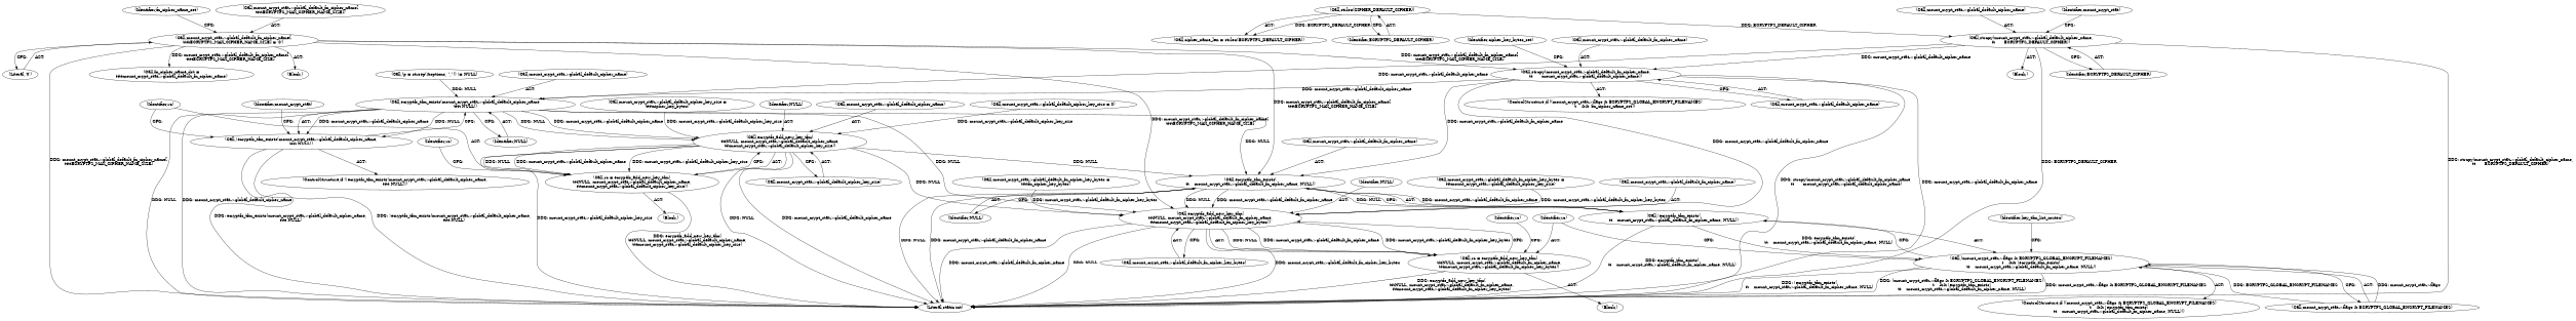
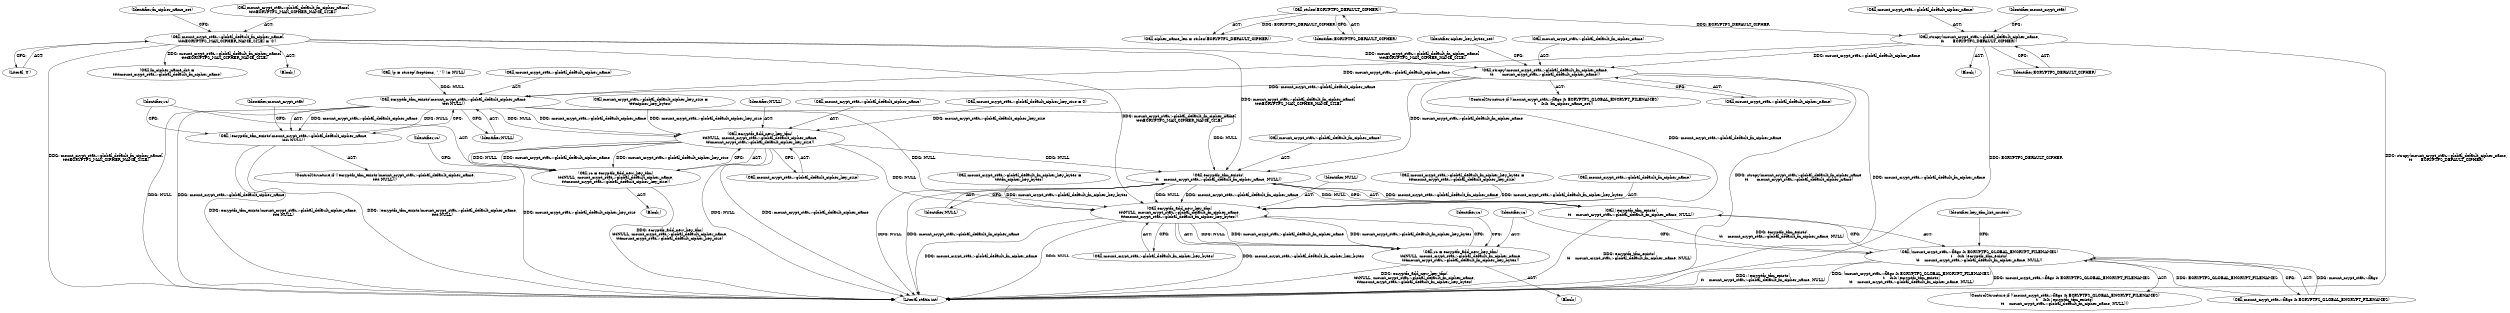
  digraph {
    n1 [label="(Call,strcpy(mount_crypt_stat->global_default_fn_cipher_name,\n\t\t       mount_crypt_stat->global_default_cipher_name))"]
    n2 [label="(Call,ecryptfs_tfm_exists(mount_crypt_stat->global_default_cipher_name,\n\t\t\t\t NULL))"]
    n3 [label="(Call,ecryptfs_tfm_exists(\n\t\t    mount_crypt_stat->global_default_fn_cipher_name, NULL))"]
    n4 [label="(Call,ecryptfs_add_new_key_tfm(\n\t\t\tNULL, mount_crypt_stat->global_default_fn_cipher_name,\n\t\t\tmount_crypt_stat->global_default_fn_cipher_key_bytes))"]
    n5 [label="(ControlStructure,if ((mount_crypt_stat->flags & ECRYPTFS_GLOBAL_ENCRYPT_FILENAMES)\n\t    && !fn_cipher_name_set))"]
    n6 [label="(Literal,static int)"]
    n7 [label="(Call,mount_crypt_stat->global_default_cipher_name)"]
    n8 [label="(Call,!ecryptfs_tfm_exists(mount_crypt_stat->global_default_cipher_name,\n\t\t\t\t NULL))"]
    n9 [label="(Call,ecryptfs_add_new_key_tfm(\n\t\t\tNULL, mount_crypt_stat->global_default_cipher_name,\n\t\t\tmount_crypt_stat->global_default_cipher_key_size))"]
    n10 [label="(Identifier,NULL)"]
    n11 [label="(Call,!ecryptfs_tfm_exists(\n\t\t    mount_crypt_stat->global_default_fn_cipher_name, NULL))"]
    n12 [label="(Identifier,NULL)"]
    n13 [label="(Call,rc = ecryptfs_add_new_key_tfm(\n\t\t\tNULL, mount_crypt_stat->global_default_fn_cipher_name,\n\t\t\tmount_crypt_stat->global_default_fn_cipher_key_bytes))"]
    n14 [label="(Call,mount_crypt_stat->global_default_fn_cipher_key_bytes)"]
    n15 [label="(Call,mount_crypt_stat->global_default_fn_cipher_name[\n\t\t\t\tECRYPTFS_MAX_CIPHER_NAME_SIZE] = '\0')"]
    n16 [label="(Literal,'\0')"]
    n17 [label="(Call,fn_cipher_name_dst =\n\t\t\t\tmount_crypt_stat->global_default_fn_cipher_name)"]
    n18 [label="(Block,)"]
    n19 [label="(Call,strcpy(mount_crypt_stat->global_default_cipher_name,\n\t\t       ECRYPTFS_DEFAULT_CIPHER))"]
    n20 [label="(Identifier,ECRYPTFS_DEFAULT_CIPHER)"]
    n21 [label="(Block,)"]
-   n22 [label="(Call,strlen(CIPHER_DEFAULT_CIPHER))"]
+   n22 [label="(Call,strlen(ECRYPTFS_DEFAULT_CIPHER))"]
    n23 [label="(Call,cipher_name_len = strlen(ECRYPTFS_DEFAULT_CIPHER))"]
    n24 [label="(Identifier,ECRYPTFS_DEFAULT_CIPHER)"]
    n25 [label="(ControlStructure,if (!ecryptfs_tfm_exists(mount_crypt_stat->global_default_cipher_name,\n\t\t\t\t NULL)))"]
    n26 [label="(Call,rc = ecryptfs_add_new_key_tfm(\n\t\t\tNULL, mount_crypt_stat->global_default_cipher_name,\n\t\t\tmount_crypt_stat->global_default_cipher_key_size))"]
    n27 [label="(Call,mount_crypt_stat->global_default_cipher_key_size)"]
    n28 [label="(Block,)"]
    n29 [label="(Call,(mount_crypt_stat->flags & ECRYPTFS_GLOBAL_ENCRYPT_FILENAMES)\n\t    && !ecryptfs_tfm_exists(\n\t\t    mount_crypt_stat->global_default_fn_cipher_name, NULL))"]
    n30 [label="(Call,mount_crypt_stat->flags & ECRYPTFS_GLOBAL_ENCRYPT_FILENAMES)"]
    n31 [label="(ControlStructure,if ((mount_crypt_stat->flags & ECRYPTFS_GLOBAL_ENCRYPT_FILENAMES)\n\t    && !ecryptfs_tfm_exists(\n\t\t    mount_crypt_stat->global_default_fn_cipher_name, NULL)))"]
    n32 [label="(Block,)"]
    n33 [label="(Identifier,cipher_key_bytes_set)"]
    n34 [label="(Identifier,key_tfm_list_mutex)"]
    n35 [label="(Identifier,rc)"]
    n36 [label="(Call,mount_crypt_stat->global_default_fn_cipher_name)"]
    n37 [label="(Call,mount_crypt_stat->global_default_fn_cipher_key_bytes =\n\t\t\t\tfn_cipher_key_bytes)"]
    n38 [label="(Call,mount_crypt_stat->global_default_cipher_key_size =\n\t\t\t\tcipher_key_bytes)"]
    n39 [label="(Call,mount_crypt_stat->global_default_cipher_name)"]
    n40 [label="(Identifier,fn_cipher_name_set)"]
    n41 [label="(Identifier,rc)"]
    n42 [label="(Call,mount_crypt_stat->global_default_fn_cipher_name)"]
    n43 [label="(Call,(p = strsep(&options, \",\")) != NULL)"]
    n44 [label="(Identifier,rc)"]
    n45 [label="(Identifier,rc)"]
    n46 [label="(Call,mount_crypt_stat->global_default_fn_cipher_name[\n\t\t\t\tECRYPTFS_MAX_CIPHER_NAME_SIZE])"]
    n47 [label="(Call,mount_crypt_stat->global_default_cipher_name)"]
    n48 [label="(Identifier,mount_crypt_stat)"]
    n49 [label="(Identifier,NULL)"]
    n50 [label="(Call,mount_crypt_stat->global_default_cipher_name)"]
    n51 [label="(Call,mount_crypt_stat->global_default_cipher_key_size = 0)"]
    n52 [label="(Identifier,mount_crypt_stat)"]
    n53 [label="(Identifier,NULL)"]
    n54 [label="(Call,mount_crypt_stat->global_default_fn_cipher_key_bytes =\n\t\t\tmount_crypt_stat->global_default_cipher_key_size)"]
    n55 [label="(Call,mount_crypt_stat->global_default_fn_cipher_name)"]
    n1 -> n2 [label="DDG: mount_crypt_stat->global_default_cipher_name"]
    n1 -> n3 [label="DDG: mount_crypt_stat->global_default_fn_cipher_name"]
    n1 -> n4 [label="DDG: mount_crypt_stat->global_default_fn_cipher_name"]
    n1 -> n5 [label="AST: "]
    n1 -> n6 [label="DDG: strcpy(mount_crypt_stat->global_default_fn_cipher_name,\n\t\t       mount_crypt_stat->global_default_cipher_name)"]
    n1 -> n6 [label="DDG: mount_crypt_stat->global_default_fn_cipher_name"]
    n1 -> n7 [label="CFG: "]
    n2 -> n3 [label="DDG: NULL"]
    n2 -> n4 [label="DDG: NULL"]
    n2 -> n6 [label="DDG: NULL"]
    n2 -> n6 [label="DDG: mount_crypt_stat->global_default_cipher_name"]
    n2 -> n8 [label="AST: "]
    n2 -> n8 [label="DDG: mount_crypt_stat->global_default_cipher_name"]
    n2 -> n8 [label="DDG: NULL"]
    n2 -> n9 [label="DDG: NULL"]
    n2 -> n9 [label="DDG: mount_crypt_stat->global_default_cipher_name"]
    n2 -> n10 [label="CFG: "]
    n3 -> n4 [label="DDG: NULL"]
    n3 -> n4 [label="DDG: mount_crypt_stat->global_default_fn_cipher_name"]
    n3 -> n6 [label="DDG: NULL"]
    n3 -> n6 [label="DDG: mount_crypt_stat->global_default_fn_cipher_name"]
    n3 -> n11 [label="AST: "]
    n3 -> n11 [label="DDG: mount_crypt_stat->global_default_fn_cipher_name"]
    n3 -> n11 [label="DDG: NULL"]
    n3 -> n12 [label="CFG: "]
    n4 -> n6 [label="DDG: mount_crypt_stat->global_default_fn_cipher_name"]
    n4 -> n6 [label="DDG: NULL"]
    n4 -> n6 [label="DDG: mount_crypt_stat->global_default_fn_cipher_key_bytes"]
    n4 -> n13 [label="AST: "]
    n4 -> n13 [label="DDG: NULL"]
    n4 -> n13 [label="DDG: mount_crypt_stat->global_default_fn_cipher_name"]
    n4 -> n13 [label="DDG: mount_crypt_stat->global_default_fn_cipher_key_bytes"]
    n4 -> n14 [label="CFG: "]
    n7 -> n1 [label="AST: "]
    n8 -> n2 [label="CFG: "]
    n8 -> n6 [label="DDG: ecryptfs_tfm_exists(mount_crypt_stat->global_default_cipher_name,\n\t\t\t\t NULL)"]
    n8 -> n6 [label="DDG: !ecryptfs_tfm_exists(mount_crypt_stat->global_default_cipher_name,\n\t\t\t\t NULL)"]
    n8 -> n25 [label="AST: "]
    n9 -> n3 [label="DDG: NULL"]
    n9 -> n4 [label="DDG: NULL"]
    n9 -> n6 [label="DDG: mount_crypt_stat->global_default_cipher_name"]
    n9 -> n6 [label="DDG: NULL"]
    n9 -> n6 [label="DDG: mount_crypt_stat->global_default_cipher_key_size"]
    n9 -> n26 [label="AST: "]
    n9 -> n26 [label="DDG: NULL"]
    n9 -> n26 [label="DDG: mount_crypt_stat->global_default_cipher_name"]
    n9 -> n26 [label="DDG: mount_crypt_stat->global_default_cipher_key_size"]
    n9 -> n27 [label="CFG: "]
    n10 -> n2 [label="AST: "]
    n11 -> n3 [label="CFG: "]
    n11 -> n6 [label="DDG: ecryptfs_tfm_exists(\n\t\t    mount_crypt_stat->global_default_fn_cipher_name, NULL)"]
    n11 -> n29 [label="AST: "]
    n11 -> n29 [label="DDG: ecryptfs_tfm_exists(\n\t\t    mount_crypt_stat->global_default_fn_cipher_name, NULL)"]
    n12 -> n3 [label="AST: "]
    n13 -> n4 [label="CFG: "]
    n13 -> n6 [label="DDG: ecryptfs_add_new_key_tfm(\n\t\t\tNULL, mount_crypt_stat->global_default_fn_cipher_name,\n\t\t\tmount_crypt_stat->global_default_fn_cipher_key_bytes)"]
    n13 -> n32 [label="AST: "]
    n14 -> n4 [label="AST: "]
    n15 -> n1 [label="DDG: mount_crypt_stat->global_default_fn_cipher_name[\n\t\t\t\tECRYPTFS_MAX_CIPHER_NAME_SIZE]"]
    n15 -> n3 [label="DDG: mount_crypt_stat->global_default_fn_cipher_name[\n\t\t\t\tECRYPTFS_MAX_CIPHER_NAME_SIZE]"]
    n15 -> n4 [label="DDG: mount_crypt_stat->global_default_fn_cipher_name[\n\t\t\t\tECRYPTFS_MAX_CIPHER_NAME_SIZE]"]
    n15 -> n6 [label="DDG: mount_crypt_stat->global_default_fn_cipher_name[\n\t\t\t\tECRYPTFS_MAX_CIPHER_NAME_SIZE]"]
    n15 -> n16 [label="CFG: "]
    n15 -> n17 [label="DDG: mount_crypt_stat->global_default_fn_cipher_name[\n\t\t\t\tECRYPTFS_MAX_CIPHER_NAME_SIZE]"]
    n15 -> n18 [label="AST: "]
    n16 -> n15 [label="AST: "]
    n19 -> n1 [label="DDG: mount_crypt_stat->global_default_cipher_name"]
    n19 -> n2 [label="DDG: mount_crypt_stat->global_default_cipher_name"]
    n19 -> n6 [label="DDG: strcpy(mount_crypt_stat->global_default_cipher_name,\n\t\t       ECRYPTFS_DEFAULT_CIPHER)"]
    n19 -> n6 [label="DDG: ECRYPTFS_DEFAULT_CIPHER"]
    n19 -> n20 [label="CFG: "]
    n19 -> n21 [label="AST: "]
    n20 -> n19 [label="AST: "]
    n22 -> n19 [label="DDG: ECRYPTFS_DEFAULT_CIPHER"]
    n22 -> n23 [label="AST: "]
    n22 -> n23 [label="DDG: ECRYPTFS_DEFAULT_CIPHER"]
    n22 -> n24 [label="CFG: "]
    n24 -> n22 [label="AST: "]
    n26 -> n6 [label="DDG: ecryptfs_add_new_key_tfm(\n\t\t\tNULL, mount_crypt_stat->global_default_cipher_name,\n\t\t\tmount_crypt_stat->global_default_cipher_key_size)"]
    n26 -> n9 [label="CFG: "]
    n26 -> n28 [label="AST: "]
    n27 -> n9 [label="AST: "]
    n29 -> n6 [label="DDG: !ecryptfs_tfm_exists(\n\t\t    mount_crypt_stat->global_default_fn_cipher_name, NULL)"]
    n29 -> n6 [label="DDG: (mount_crypt_stat->flags & ECRYPTFS_GLOBAL_ENCRYPT_FILENAMES)\n\t    && !ecryptfs_tfm_exists(\n\t\t    mount_crypt_stat->global_default_fn_cipher_name, NULL)"]
    n29 -> n6 [label="DDG: mount_crypt_stat->flags & ECRYPTFS_GLOBAL_ENCRYPT_FILENAMES"]
    n29 -> n11 [label="CFG: "]
    n29 -> n30 [label="CFG: "]
    n29 -> n31 [label="AST: "]
    n30 -> n29 [label="AST: "]
    n30 -> n29 [label="DDG: mount_crypt_stat->flags"]
    n30 -> n29 [label="DDG: ECRYPTFS_GLOBAL_ENCRYPT_FILENAMES"]
    n33 -> n1 [label="CFG: "]
    n34 -> n29 [label="CFG: "]
    n35 -> n13 [label="AST: "]
    n35 -> n29 [label="CFG: "]
    n36 -> n1 [label="AST: "]
    n37 -> n4 [label="DDG: mount_crypt_stat->global_default_fn_cipher_key_bytes"]
    n38 -> n9 [label="DDG: mount_crypt_stat->global_default_cipher_key_size"]
    n39 -> n9 [label="AST: "]
    n40 -> n15 [label="CFG: "]
    n41 -> n26 [label="CFG: "]
    n42 -> n3 [label="AST: "]
    n43 -> n2 [label="DDG: NULL"]
    n44 -> n13 [label="CFG: "]
    n45 -> n8 [label="CFG: "]
    n45 -> n26 [label="AST: "]
    n46 -> n15 [label="AST: "]
    n47 -> n19 [label="AST: "]
    n48 -> n8 [label="CFG: "]
    n49 -> n4 [label="AST: "]
    n50 -> n2 [label="AST: "]
    n51 -> n9 [label="DDG: mount_crypt_stat->global_default_cipher_key_size"]
    n52 -> n19 [label="CFG: "]
    n53 -> n9 [label="AST: "]
    n54 -> n4 [label="DDG: mount_crypt_stat->global_default_fn_cipher_key_bytes"]
    n55 -> n4 [label="AST: "]
  }
